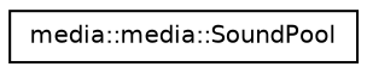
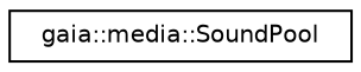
  digraph {
    rankdir=LR
-   n1 [color=black fillcolor=white fontname=Helvetica fontsize=10 height=0.2 label="media::media::SoundPool" shape=record style=filled width=0.4]
+   n1 [color=black fillcolor=white fontname=Helvetica fontsize=10 height=0.2 label="gaia::media::SoundPool" shape=record style=filled width=0.4]
  }
